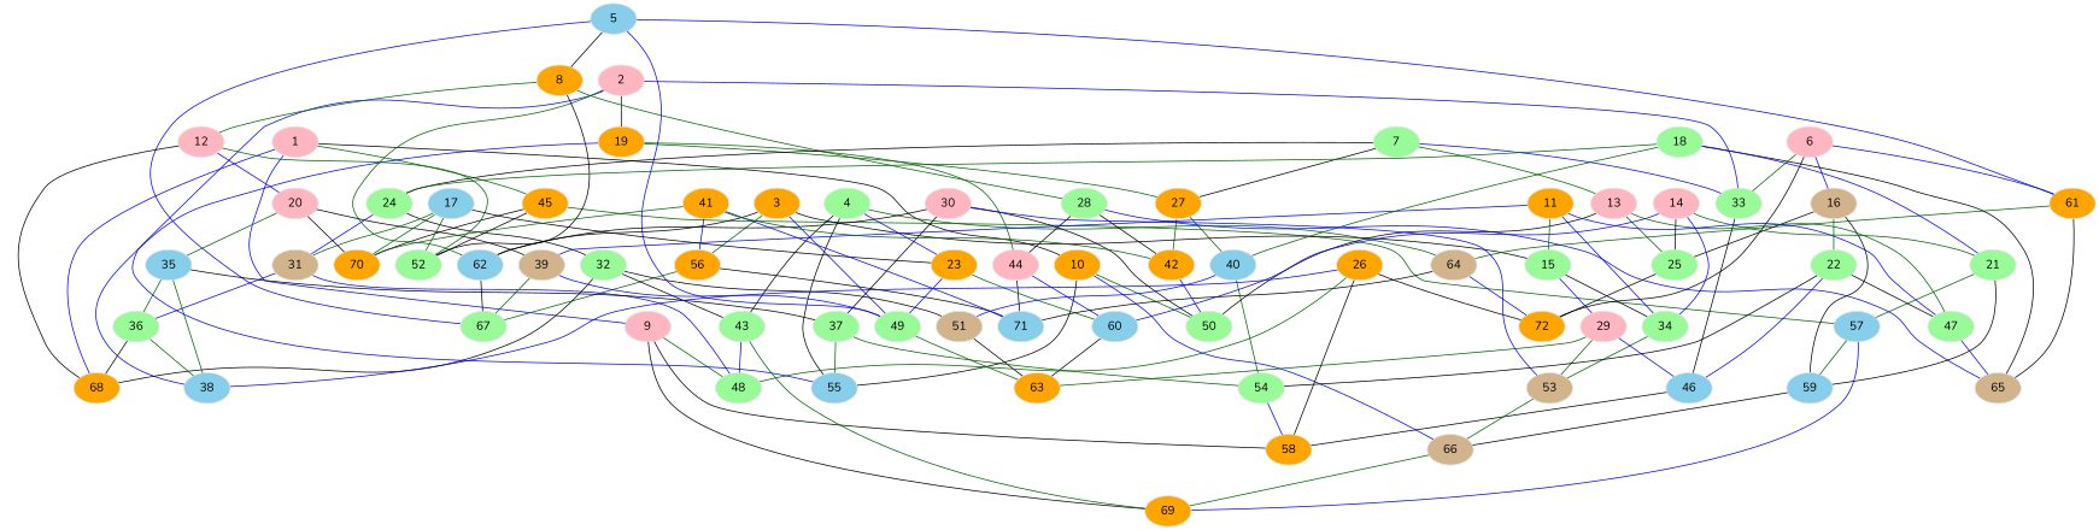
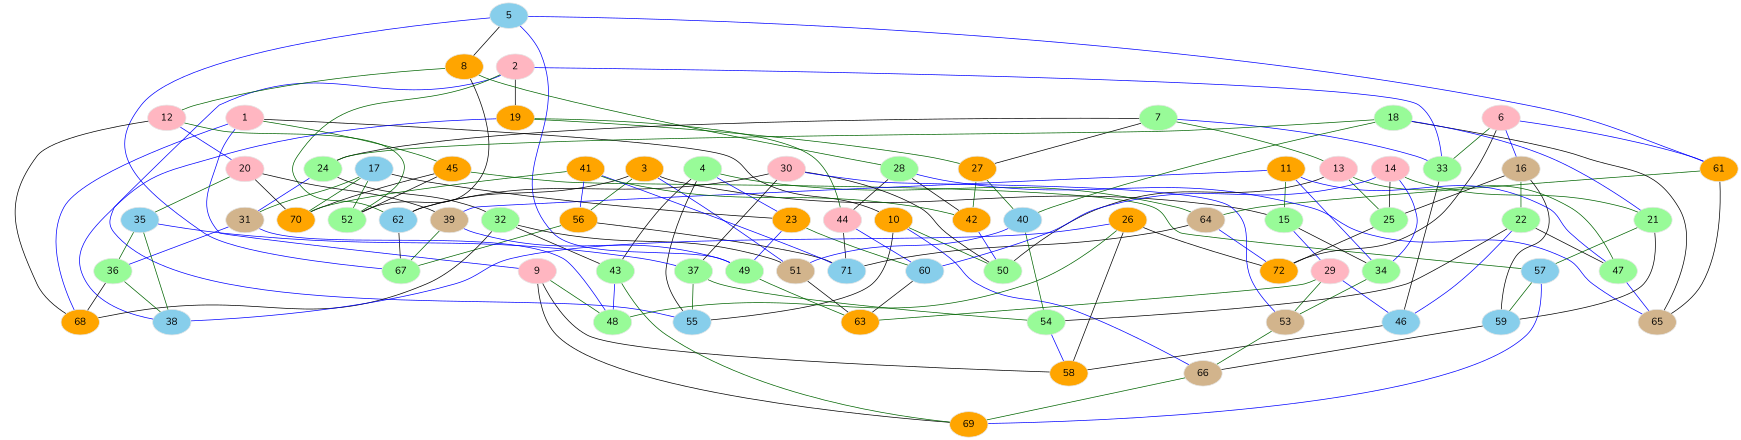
  graph {
    fontname=Nunito
    node [color=gray90 fillcolor=palegreen fontname=Nunito style=filled]
    edge [color=black fontname=Nunito]
    1 [fillcolor=lightpink]
    9 [fillcolor=lightpink]
    10 [fillcolor=orange]
    45 [fillcolor=orange]
    68 [fillcolor=orange]
    48
    58 [fillcolor=orange]
    69 [fillcolor=orange]
    55 [fillcolor=skyblue]
    50
    66 [fillcolor=tan]
    52
    70 [fillcolor=orange]
    57 [fillcolor=skyblue]
    2 [fillcolor=lightpink]
    19 [fillcolor=orange]
    33
    62 [fillcolor=skyblue]
    27 [fillcolor=orange]
    38 [fillcolor=skyblue]
    44 [fillcolor=lightpink]
    46 [fillcolor=skyblue]
    67
    3 [fillcolor=orange]
    15
    51 [fillcolor=tan]
    56 [fillcolor=orange]
    34
    29 [fillcolor=lightpink]
    63 [fillcolor=orange]
    71 [fillcolor=skyblue]
    4
    23 [fillcolor=orange]
    43
    64 [fillcolor=tan]
    49
    60 [fillcolor=skyblue]
    72 [fillcolor=orange]
    5 [fillcolor=skyblue]
    8 [fillcolor=orange]
    61 [fillcolor=orange]
    12 [fillcolor=lightpink]
    28
    65 [fillcolor=tan]
    6 [fillcolor=lightpink]
    16 [fillcolor=tan]
    25
    22
    59 [fillcolor=skyblue]
    7
    13 [fillcolor=lightpink]
    24
    47
    31 [fillcolor=tan]
    32
    40 [fillcolor=skyblue]
    42 [fillcolor=orange]
    20 [fillcolor=lightpink]
    11 [fillcolor=orange]
    39 [fillcolor=tan]
    53 [fillcolor=tan]
    35 [fillcolor=skyblue]
    14 [fillcolor=lightpink]
    21
    54
    17 [fillcolor=skyblue]
    36
    18
    37
    26 [fillcolor=orange]
    30 [fillcolor=lightpink]
    41 [fillcolor=orange]
    1 -- 9 [color=blue]
    1 -- 10
    1 -- 45 [color=darkgreen]
    1 -- 68 [color=blue]
    9 -- 48 [color=darkgreen]
    9 -- 58
    9 -- 69
    10 -- 55
    10 -- 50 [color=darkgreen]
    10 -- 66 [color=blue]
    45 -- 52
    45 -- 70
    45 -- 57 [color=darkgreen]
    66 -- 69 [color=darkgreen]
    57 -- 69 [color=blue]
    57 -- 59 [color=darkgreen]
    2 -- 55 [color=blue]
    2 -- 19
    2 -- 33 [color=blue]
    2 -- 62 [color=darkgreen]
    19 -- 27 [color=darkgreen]
    19 -- 38 [color=blue]
    19 -- 44 [color=darkgreen]
    33 -- 46
    62 -- 67
    27 -- 40 [color=darkgreen]
    27 -- 42 [color=darkgreen]
    44 -- 71
    44 -- 60 [color=blue]
    46 -- 58
    3 -- 62
    3 -- 15
-   3 -- 49 [color=blue]
+   3 -- 51 [color=blue]
    3 -- 56 [color=darkgreen]
    15 -- 34
    15 -- 29 [color=blue]
    51 -- 63
    56 -- 67 [color=darkgreen]
    56 -- 71
    34 -- 53 [color=darkgreen]
    29 -- 46 [color=blue]
    29 -- 63 [color=darkgreen]
    29 -- 53 [color=darkgreen]
    4 -- 55
    4 -- 23 [color=blue]
    4 -- 43
    4 -- 64 [color=darkgreen]
    23 -- 49 [color=blue]
    23 -- 60 [color=darkgreen]
    43 -- 48 [color=blue]
    43 -- 69 [color=darkgreen]
    64 -- 71
    64 -- 72 [color=blue]
    49 -- 63 [color=darkgreen]
    60 -- 63
    5 -- 67 [color=blue]
    5 -- 49 [color=blue]
    5 -- 8
    5 -- 61 [color=blue]
    8 -- 52
    8 -- 12 [color=darkgreen]
    8 -- 28 [color=darkgreen]
    61 -- 64 [color=darkgreen]
    61 -- 65
    12 -- 68
    12 -- 52 [color=darkgreen]
    12 -- 20 [color=blue]
    28 -- 44
    28 -- 65 [color=blue]
    28 -- 42
    6 -- 33 [color=darkgreen]
    6 -- 72
    6 -- 61 [color=blue]
    6 -- 16 [color=blue]
    16 -- 25
    16 -- 22 [color=darkgreen]
    16 -- 59
    25 -- 72
    22 -- 46 [color=blue]
    22 -- 47
    22 -- 54
    59 -- 66
    7 -- 33 [color=blue]
    7 -- 27
    7 -- 13 [color=darkgreen]
    7 -- 24
    13 -- 50
    13 -- 25 [color=darkgreen]
    13 -- 47 [color=darkgreen]
    24 -- 31 [color=blue]
    24 -- 32
    47 -- 65 [color=blue]
    31 -- 48 [color=blue]
    31 -- 36 [color=blue]
    32 -- 68
    32 -- 51
    32 -- 43
    40 -- 51 [color=blue]
    40 -- 54 [color=darkgreen]
    42 -- 50 [color=blue]
    20 -- 70
    20 -- 39
    20 -- 35 [color=darkgreen]
    11 -- 15 [color=darkgreen]
    11 -- 34 [color=blue]
    11 -- 47 [color=blue]
    11 -- 39 [color=blue]
    39 -- 67 [color=darkgreen]
    39 -- 49 [color=blue]
    53 -- 66 [color=darkgreen]
    35 -- 38 [color=darkgreen]
    35 -- 36 [color=darkgreen]
-   35 -- 37
+   35 -- 37 [color=blue]
    14 -- 34 [color=blue]
    14 -- 60 [color=blue]
    14 -- 25
    14 -- 21 [color=darkgreen]
    21 -- 57 [color=darkgreen]
    21 -- 59
    54 -- 58 [color=blue]
    17 -- 52 [color=darkgreen]
    17 -- 70 [color=darkgreen]
    17 -- 23
    17 -- 31 [color=darkgreen]
    36 -- 68
    36 -- 38 [color=darkgreen]
    18 -- 65
    18 -- 24 [color=darkgreen]
    18 -- 40 [color=darkgreen]
    18 -- 21 [color=blue]
    37 -- 55 [color=darkgreen]
    37 -- 54 [color=darkgreen]
    26 -- 48 [color=darkgreen]
    26 -- 58
    26 -- 38 [color=blue]
    26 -- 72
    30 -- 50
    30 -- 62
    30 -- 53 [color=blue]
    30 -- 37
    41 -- 70 [color=darkgreen]
    41 -- 56 [color=blue]
    41 -- 71 [color=blue]
    41 -- 42 [color=darkgreen]
  }
